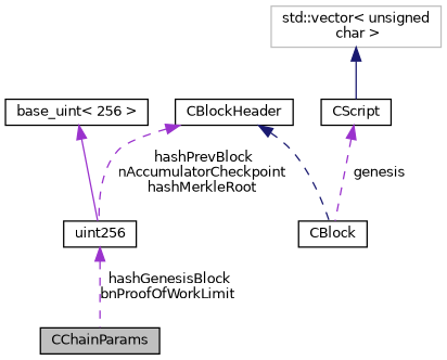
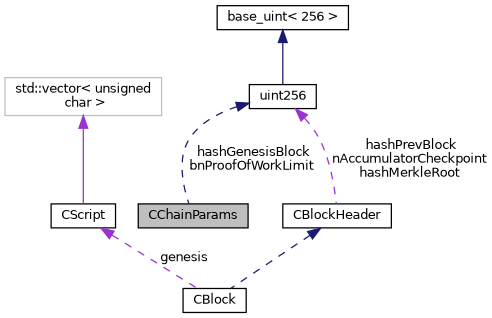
  digraph {
    node [color=black fillcolor=white fontname=Helvetica fontsize=10 shape=record style=filled]
    edge [color=darkorchid3 dir=back fontname=Helvetica fontsize=10 labelfontname=Helvetica labelfontsize=10 style=dashed]
    n1 [fillcolor=grey75 fontcolor=black height=0.2 label=CChainParams width=0.4]
    n2 [height=0.2 label=uint256 width=0.4]
    n3 [height=0.2 label=CBlockHeader width=0.4]
    n4 [height=0.2 label=CBlock width=0.4]
    n5 [height=0.2 label="base_uint\< 256 \>" width=0.4]
    n6 [height=0.2 label=CScript width=0.4]
    n7 [color=grey75 height=0.2 label="std::vector\< unsigned\l char \>" width=0.4]
-   n2 -> n1 [label=" hashGenesisBlock\nbnProofOfWorkLimit"]
-   n3 -> n2 [label=" hashPrevBlock\nnAccumulatorCheckpoint\nhashMerkleRoot"]
+   n2 -> n1 [color=midnightblue label=" hashGenesisBlock\nbnProofOfWorkLimit"]
+   n2 -> n3 [label=" hashPrevBlock\nnAccumulatorCheckpoint\nhashMerkleRoot"]
    n3 -> n4 [color=midnightblue]
-   n5 -> n2 [style=solid]
+   n5 -> n2 [color=midnightblue style=solid]
    n6 -> n4 [label=" genesis"]
-   n7 -> n6 [color=midnightblue style=solid]
+   n7 -> n6 [style=solid]
  }
